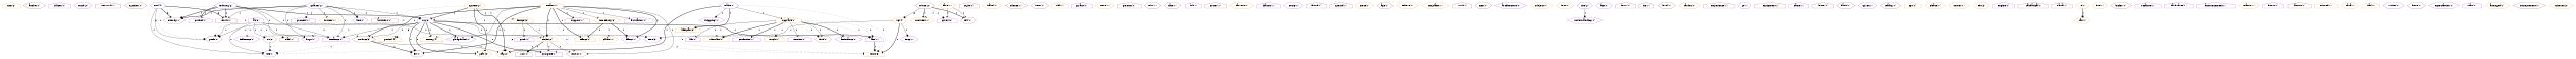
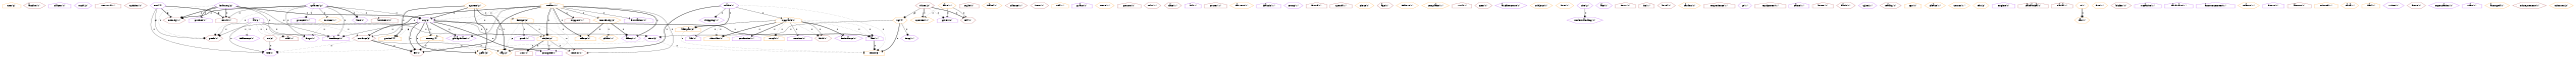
  digraph {
    node [color=purple shape=hexagon]
    edge [arrowhead=tee style=solid]
    n1 [color=darkorange label="com(2)" shape=house]
    n2 [color=brown label="anchor(1)"]
    n3 [label="silicon(1)" shape=house]
    n4 [label="ucsd(2)"]
    n5 [color=brown label="network(1)" shape=house]
    n6 [color=brown label="opinion(1)"]
    n7 [color=darkorange label="upgrade(1)" shape=house]
    n8 [label="confusion(1)" shape=house]
    n9 [color=darkorange label="truck(1)" shape=house]
    n10 [label="version(1)" shape=house]
    n11 [label="assistance(1)"]
    n12 [label="lift(1)" shape=house]
    n13 [color=darkorange label="shouldn(1)" shape=house]
    n14 [color=brown label="fork(1)"]
    n15 [label="last(1)" shape=house]
    n16 [color=darkorange label="think(3)" shape=house]
    n17 [color=brown label="style(1)" shape=house]
    n18 [color=darkorange label="isabel(1)"]
    n19 [label="industry(2)"]
    n20 [label="pushes(1)" shape=house]
    n21 [label="buy(2)" shape=house]
    n22 [label="buys(1)"]
    n23 [label="instance(1)" shape=house]
    n24 [color=brown label="result(1)" shape=house]
    n25 [color=brown label="nobody(1)"]
    n26 [color=brown label="peek(1)"]
    n27 [color=brown label="product(3)"]
    n28 [color=darkorange label="period(4)" shape=house]
    n29 [color=darkorange label="year(3)"]
    n30 [color=darkorange label="niche(2)" shape=house]
    n31 [color=brown label="vendor(1)"]
    n32 [label="paraphrase(1)"]
    n33 [label="compete(1)" shape=house]
    n34 [color=darkorange label="money(4)" shape=house]
    n35 [color=brown label="fill(1)"]
    n36 [label="life(1)"]
    n37 [color=darkorange label="day(2)"]
    n38 [color=brown label="won(1)" shape=house]
    n39 [color=brown label="silence(1)"]
    n40 [color=brown label="ivem(1)"]
    n41 [color=darkorange label="sell(1)" shape=house]
    n42 [label="grant(1)" shape=house]
    n43 [color=darkorange label="steve(1)"]
    n44 [color=brown label="person(1)" shape=house]
    n45 [color=brown label="mhz(1)"]
    n46 [color=brown label="case(1)"]
    n47 [label="ask(1)" shape=house]
    n48 [color=brown label="poster(1)" shape=house]
    n49 [color=darkorange label="barreno(1)"]
    n50 [label="chassis(1)" shape=house]
    n51 [label="comp(1)"]
    n52 [color=brown label="found(1)" shape=house]
    n53 [color=brown label="olson(2)"]
    n54 [color=darkorange label="consent(1)"]
    n55 [color=brown label="tell(1)"]
    n56 [label="gives(0)" shape=house]
    n57 [color=darkorange label="sgi(4)"]
    n58 [label="time(3)"]
    n59 [label="keep(1)"]
    n60 [color=brown label="spend(1)" shape=house]
    n61 [color=darkorange label="piece(1)"]
    n62 [color=brown label="age(1)"]
    n63 [label="lab(2)" shape=house]
    n64 [label="influence(1)"]
    n65 [color=brown label="lead(1)" shape=house]
    n66 [color=brown label="lot(2)"]
    n67 [color=darkorange label="believe(1)"]
    n68 [color=darkorange label="complaint(1)"]
    n69 [color=brown label="work(1)" shape=house]
    n70 [color=brown label="qem(1)"]
    n71 [label="quarter(2)"]
    n72 [label="process(1)" shape=house]
    n73 [color=darkorange label="bottom(1)"]
    n74 [label="line(1)"]
    n75 [color=brown label="business(1)" shape=house]
    n76 [label="architecture(1)"]
    n77 [color=darkorange label="subject(1)"]
    n78 [color=darkorange label="form(1)"]
    n79 [label="made(1)"]
    n80 [label="shipping(1)"]
    n81 [color=darkorange label="lifespan(2)" shape=house]
    n82 [label="site(2)"]
    n83 [label="understanding(1)"]
    n84 [label="fact(1)"]
    n85 [color=darkorange label="system(2)"]
    n86 [color=darkorange label="design(3)" shape=house]
    n87 [label="push(1)" shape=house]
    n88 [color=brown label="know(1)" shape=house]
    n89 [color=brown label="inc(1)" shape=house]
    n90 [color=brown label="level(1)"]
    n91 [color=darkorange label="pardon(1)"]
    n92 [color=brown label="experience(1)" shape=house]
    n93 [label="go(1)"]
    n94 [color=brown label="equipment(1)" shape=house]
    n95 [label="came(1)" shape=house]
    n96 [color=brown label="letter(1)" shape=house]
    n97 [color=brown label="basis(1)"]
    n98 [color=darkorange label="dave(1)"]
    n99 [color=darkorange label="means(1)" shape=house]
    n100 [color=darkorange label="somebody(2)"]
    n101 [color=brown label="support(1)" shape=house]
    n102 [color=darkorange label="effect(1)" shape=house]
    n103 [label="frustation(1)" shape=house]
    n104 [label="affect(1)"]
    n105 [color=darkorange label="chain(1)"]
    n106 [label="qjrec(1)"]
    n107 [color=brown label="reality(1)"]
    n108 [color=darkorange label="cpu(1)" shape=house]
    n109 [color=darkorange label="please(1)"]
    n110 [color=darkorange label="corner(1)"]
    n111 [color=darkorange label="edu(2)"]
    n112 [label="engine(1)" shape=house]
    n113 [color=brown label="sabbatical(1)" shape=house]
    n114 [label="end(4)"]
    n115 [color=brown label="maria(1)" shape=house]
    n116 [color=darkorange label="re(1)"]
    n117 [color=darkorange label="tax(1)"]
    n118 [color=darkorange label="box(1)"]
    n119 [color=brown label="kicker(1)"]
    n120 [label="occasion(1)" shape=house]
    n121 [label="hardware(1)" shape=house]
    n122 [label="announcement(1)" shape=house]
    n123 [color=darkorange label="reason(1)"]
    n124 [label="bonus(1)" shape=house]
    n125 [color=brown label="lamont(1)" shape=house]
    n126 [color=darkorange label="missed(1)" shape=house]
    n127 [color=darkorange label="nasa(1)"]
    n128 [color=darkorange label="load(1)" shape=house]
    n129 [label="writes(1)"]
    n130 [color=brown label="fume(1)"]
    n131 [label="expectation(1)"]
    n132 [label="start(1)" shape=house]
    n133 [color=darkorange label="annoyed(1)"]
    n134 [color=brown label="misrepresent(1)"]
    n135 [color=darkorange label="crimson(2)"]
    n7 -> n8 [label=1 style=bold]
    n7 -> n9 [arrowhead=box label=1 style=dotted]
    n7 -> n10 [label=1]
    n7 -> n11 [label=1 style=bold]
    n7 -> n12 [label=1]
    n7 -> n13 [arrowhead=box label=1 style=bold]
    n7 -> n13 [label=1 style=dotted]
    n7 -> n14 [arrowhead=box label=1 style=dotted]
    n7 -> n14 [label=1]
    n7 -> n15 [label=1 style=dotted]
    n7 -> n15 [arrowhead=box label=1 style=dotted]
    n15 -> n16 [arrowhead=box label=1 style=bold]
    n19 -> n20 [label=1 style=bold]
    n19 -> n21 [arrowhead=box label=1 style=bold]
    n19 -> n22 [label=1]
    n19 -> n23 [label=1]
    n19 -> n24 [label=1 style=bold]
    n19 -> n25 [arrowhead=box label=1 style=bold]
    n19 -> n26 [arrowhead=box label=1 style=dotted]
    n21 -> n15 [arrowhead=box label=1 style=bold]
    n21 -> n22 [label=1 style=dotted]
    n21 -> n23 [arrowhead=box label=1]
    n21 -> n26 [arrowhead=box label=1]
    n21 -> n27 [label=1]
    n21 -> n28 [arrowhead=box label=2 style=dotted]
    n21 -> n29 [label=1 style=bold]
    n21 -> n30 [label=1]
    n21 -> n31 [label=1 style=dotted]
    n21 -> n32 [label=1 style=bold]
    n21 -> n33 [label=1 style=bold]
    n21 -> n34 [label=1 style=bold]
    n21 -> n35 [arrowhead=box label=1 style=bold]
    n27 -> n35 [arrowhead=box label=1 style=bold]
    n27 -> n36 [arrowhead=box label=1 style=dotted]
    n27 -> n37 [label=1]
    n30 -> n31 [label=1]
    n30 -> n33 [label=1]
    n30 -> n38 [arrowhead=box label=1 style=bold]
    n34 -> n29 [label=1 style=dotted]
+   n34 -> n35 [arrowhead=box label=1]
    n53 -> n54 [label=1 style=bold]
    n53 -> n55 [label=1 style=bold]
    n53 -> n56 [arrowhead=box label=1 style=dotted]
    n53 -> n57 [arrowhead=box label=2]
    n57 -> n16 [label=1 style=bold]
    n57 -> n58 [arrowhead=box label=1]
    n57 -> n59 [arrowhead=box label=1]
    n58 -> n16 [label=1 style=dotted]
    n58 -> n36 [label=1 style=dotted]
    n63 -> n22 [label=1 style=dotted]
    n63 -> n23 [label=1]
    n63 -> n26 [arrowhead=box label=1]
    n63 -> n27 [label=1 style=dotted]
    n63 -> n36 [arrowhead=box label=1]
    n63 -> n58 [arrowhead=box label=1]
    n63 -> n64 [label=1 style=dotted]
    n63 -> n65 [arrowhead=box label=1 style=dotted]
-   n63 -> n66 [arrowhead=box label=1]
    n66 -> n36 [arrowhead=box label=1]
    n71 -> n21 [label=1]
    n71 -> n22 [label=1]
    n71 -> n23 [label=1]
    n71 -> n24 [label=1]
    n71 -> n25 [arrowhead=box label=1 style=bold]
    n71 -> n26 [arrowhead=box label=1 style=dotted]
    n71 -> n72 [arrowhead=box label=1 style=dotted]
    n71 -> n73 [label=1]
    n71 -> n74 [arrowhead=box label=1 style=bold]
    n71 -> n75 [label=1 style=dotted]
    n79 -> n7 [label=1]
    n79 -> n16 [arrowhead=box label=1 style=dotted]
    n79 -> n37 [label=1 style=bold]
    n79 -> n80 [arrowhead=box label=1]
    n79 -> n81 [arrowhead=box label=1 style=bold]
    n81 -> n16 [label=1 style=dotted]
    n82 -> n83 [arrowhead=box label=1]
    n85 -> n21 [label=1 style=bold]
-   n85 -> n28 [label=1 style=dotted]
+   n85 -> n28 [label=1 style=bold]
    n85 -> n29 [label=1 style=bold]
    n85 -> n37 [label=1 style=bold]
    n85 -> n86 [label=1 style=dotted]
    n86 -> n30 [label=1]
    n86 -> n37 [arrowhead=box label=2 style=dotted]
    n86 -> n87 [label=1]
    n98 -> n54 [label=1 style=dotted]
    n98 -> n55 [label=1]
    n98 -> n56 [label=1]
    n99 -> n21 [label=1 style=dotted]
    n99 -> n27 [label=1 style=bold]
    n99 -> n30 [arrowhead=box label=1 style=bold]
    n99 -> n31 [label=1]
    n99 -> n32 [arrowhead=box label=1]
    n99 -> n33 [label=1 style=dotted]
    n99 -> n34 [label=1 style=dotted]
    n99 -> n35 [label=1 style=bold]
    n99 -> n100 [label=1]
    n99 -> n101 [label=1 style=bold]
    n99 -> n102 [label=1 style=bold]
    n99 -> n103 [label=1]
    n99 -> n104 [label=1 style=bold]
    n100 -> n102 [label=1 style=bold]
    n100 -> n104 [arrowhead=box label=1 style=bold]
    n100 -> n105 [label=1 style=dotted]
    n114 -> n24 [label=2 style=bold]
    n114 -> n25 [label=2 style=bold]
    n114 -> n26 [label=2]
    n114 -> n36 [label=1]
    n116 -> n117 [arrowhead=box label=1 style=bold]
  }
